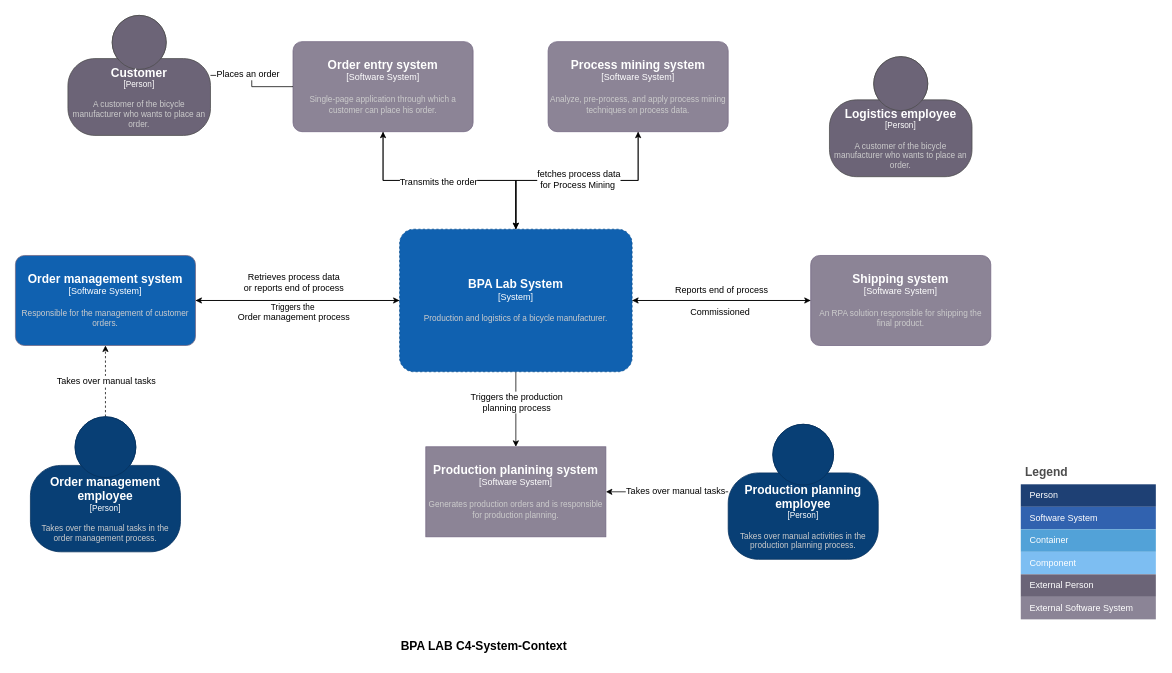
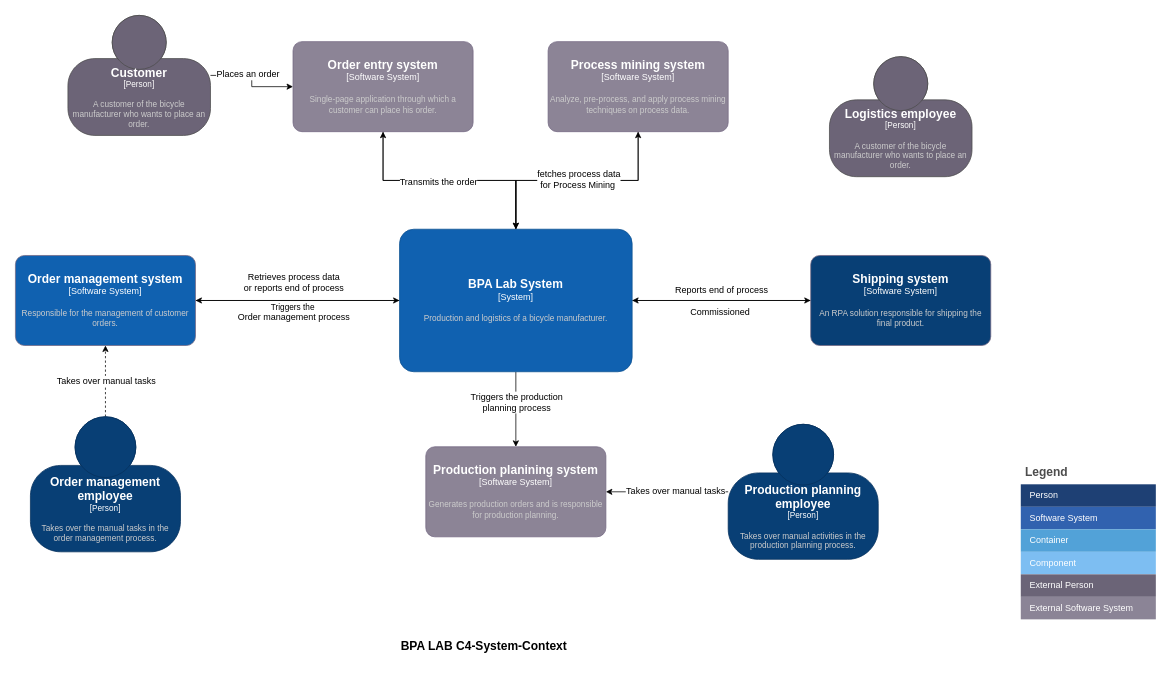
  <mxCell id="0" />
  <mxCell id="1" parent="0" />
  <mxCell id="2" value="Legend" style="shape=table;startSize=30;container=1;collapsible=0;childLayout=tableLayout;fontSize=16;align=left;verticalAlign=top;fillColor=none;strokeColor=none;fontColor=#4D4D4D;fontStyle=1;spacingLeft=6;spacing=0;resizable=0;" parent="1" vertex="1"><mxGeometry x="1360" y="615" width="180" height="210.0" as="geometry" /></mxCell>
  <mxCell id="3" value="" style="shape=tableRow;horizontal=0;startSize=0;swimlaneHead=0;swimlaneBody=0;strokeColor=inherit;top=0;left=0;bottom=0;right=0;collapsible=0;dropTarget=0;fillColor=none;points=[[0,0.5],[1,0.5]];portConstraint=eastwest;fontSize=12;" parent="2" vertex="1"><mxGeometry y="30" width="180" height="30" as="geometry" /></mxCell>
  <mxCell id="4" value="Person" style="shape=partialRectangle;html=1;whiteSpace=wrap;connectable=0;strokeColor=inherit;overflow=hidden;fillColor=#1E4074;top=0;left=0;bottom=0;right=0;pointerEvents=1;fontSize=12;align=left;fontColor=#FFFFFF;gradientColor=none;spacingLeft=10;spacingRight=4;" parent="3" vertex="1"><mxGeometry width="180" height="30" as="geometry"><mxRectangle width="180" height="30" as="alternateBounds" /></mxGeometry></mxCell>
  <mxCell id="5" value="" style="shape=tableRow;horizontal=0;startSize=0;swimlaneHead=0;swimlaneBody=0;strokeColor=inherit;top=0;left=0;bottom=0;right=0;collapsible=0;dropTarget=0;fillColor=none;points=[[0,0.5],[1,0.5]];portConstraint=eastwest;fontSize=12;" parent="2" vertex="1"><mxGeometry y="60" width="180" height="30" as="geometry" /></mxCell>
  <mxCell id="6" value="Software System" style="shape=partialRectangle;html=1;whiteSpace=wrap;connectable=0;strokeColor=inherit;overflow=hidden;fillColor=#3162AF;top=0;left=0;bottom=0;right=0;pointerEvents=1;fontSize=12;align=left;fontColor=#FFFFFF;gradientColor=none;spacingLeft=10;spacingRight=4;" parent="5" vertex="1"><mxGeometry width="180" height="30" as="geometry"><mxRectangle width="180" height="30" as="alternateBounds" /></mxGeometry></mxCell>
  <mxCell id="7" value="" style="shape=tableRow;horizontal=0;startSize=0;swimlaneHead=0;swimlaneBody=0;strokeColor=inherit;top=0;left=0;bottom=0;right=0;collapsible=0;dropTarget=0;fillColor=none;points=[[0,0.5],[1,0.5]];portConstraint=eastwest;fontSize=12;" parent="2" vertex="1"><mxGeometry y="90" width="180" height="30" as="geometry" /></mxCell>
  <mxCell id="8" value="Container" style="shape=partialRectangle;html=1;whiteSpace=wrap;connectable=0;strokeColor=inherit;overflow=hidden;fillColor=#52a2d8;top=0;left=0;bottom=0;right=0;pointerEvents=1;fontSize=12;align=left;fontColor=#FFFFFF;gradientColor=none;spacingLeft=10;spacingRight=4;" parent="7" vertex="1"><mxGeometry width="180" height="30" as="geometry"><mxRectangle width="180" height="30" as="alternateBounds" /></mxGeometry></mxCell>
  <mxCell id="9" value="" style="shape=tableRow;horizontal=0;startSize=0;swimlaneHead=0;swimlaneBody=0;strokeColor=inherit;top=0;left=0;bottom=0;right=0;collapsible=0;dropTarget=0;fillColor=none;points=[[0,0.5],[1,0.5]];portConstraint=eastwest;fontSize=12;" parent="2" vertex="1"><mxGeometry y="120" width="180" height="30" as="geometry" /></mxCell>
  <mxCell id="10" value="Component" style="shape=partialRectangle;html=1;whiteSpace=wrap;connectable=0;strokeColor=inherit;overflow=hidden;fillColor=#7dbef2;top=0;left=0;bottom=0;right=0;pointerEvents=1;fontSize=12;align=left;fontColor=#FFFFFF;gradientColor=none;spacingLeft=10;spacingRight=4;" parent="9" vertex="1"><mxGeometry width="180" height="30" as="geometry"><mxRectangle width="180" height="30" as="alternateBounds" /></mxGeometry></mxCell>
  <mxCell id="11" value="" style="shape=tableRow;horizontal=0;startSize=0;swimlaneHead=0;swimlaneBody=0;strokeColor=inherit;top=0;left=0;bottom=0;right=0;collapsible=0;dropTarget=0;fillColor=none;points=[[0,0.5],[1,0.5]];portConstraint=eastwest;fontSize=12;" parent="2" vertex="1"><mxGeometry y="150" width="180" height="30" as="geometry" /></mxCell>
  <mxCell id="12" value="External Person" style="shape=partialRectangle;html=1;whiteSpace=wrap;connectable=0;strokeColor=inherit;overflow=hidden;fillColor=#6b6477;top=0;left=0;bottom=0;right=0;pointerEvents=1;fontSize=12;align=left;fontColor=#FFFFFF;gradientColor=none;spacingLeft=10;spacingRight=4;" parent="11" vertex="1"><mxGeometry width="180" height="30" as="geometry"><mxRectangle width="180" height="30" as="alternateBounds" /></mxGeometry></mxCell>
  <mxCell id="13" value="" style="shape=tableRow;horizontal=0;startSize=0;swimlaneHead=0;swimlaneBody=0;strokeColor=inherit;top=0;left=0;bottom=0;right=0;collapsible=0;dropTarget=0;fillColor=none;points=[[0,0.5],[1,0.5]];portConstraint=eastwest;fontSize=12;" parent="2" vertex="1"><mxGeometry y="180" width="180" height="30" as="geometry" /></mxCell>
  <mxCell id="14" value="External Software System" style="shape=partialRectangle;html=1;whiteSpace=wrap;connectable=0;strokeColor=inherit;overflow=hidden;fillColor=#8b8496;top=0;left=0;bottom=0;right=0;pointerEvents=1;fontSize=12;align=left;fontColor=#FFFFFF;gradientColor=none;spacingLeft=10;spacingRight=4;" parent="13" vertex="1"><mxGeometry width="180" height="30" as="geometry"><mxRectangle width="180" height="30" as="alternateBounds" /></mxGeometry></mxCell>
  <mxCell id="15" style="edgeStyle=orthogonalEdgeStyle;rounded=0;orthogonalLoop=1;jettySize=auto;html=1;" edge="1" parent="1" source="21" target="24"><mxGeometry relative="1" as="geometry" /></mxCell>
  <mxCell id="16" style="edgeStyle=orthogonalEdgeStyle;rounded=0;orthogonalLoop=1;jettySize=auto;html=1;" edge="1" parent="1" source="21" target="27"><mxGeometry relative="1" as="geometry" /></mxCell>
  <mxCell id="17" style="edgeStyle=orthogonalEdgeStyle;rounded=0;orthogonalLoop=1;jettySize=auto;html=1;" edge="1" parent="1" source="21" target="45"><mxGeometry relative="1" as="geometry" /></mxCell>
  <mxCell id="18" style="edgeStyle=orthogonalEdgeStyle;rounded=0;orthogonalLoop=1;jettySize=auto;html=1;" edge="1" parent="1" source="21" target="35"><mxGeometry relative="1" as="geometry" /></mxCell>
  <mxCell id="19" value="&lt;font style=&quot;font-size: 12px;&quot;&gt;Triggers the production&lt;br style=&quot;box-sizing: content-box; -webkit-font-smoothing: antialiased; font-family: Helvetica, &amp;quot;VP Default&amp;quot;;&quot;&gt;&lt;span style=&quot;font-family: Helvetica, &amp;quot;VP Default&amp;quot;;&quot;&gt;planning process&lt;/span&gt;&lt;/font&gt;" style="edgeLabel;html=1;align=center;verticalAlign=middle;resizable=0;points=[];" vertex="1" connectable="0" parent="18"><mxGeometry x="-0.197" y="-3" relative="1" as="geometry"><mxPoint x="3" as="offset" /></mxGeometry></mxCell>
  <mxCell id="20" style="edgeStyle=orthogonalEdgeStyle;rounded=0;orthogonalLoop=1;jettySize=auto;html=1;entryX=1;entryY=0.5;entryDx=0;entryDy=0;entryPerimeter=0;" edge="1" parent="1" source="21" target="34"><mxGeometry relative="1" as="geometry" /></mxCell>
- <mxCell id="21" value="&lt;font style=&quot;font-size: 16px&quot;&gt;&lt;b&gt;BPA Lab System&lt;/b&gt;&lt;/font&gt;&lt;div&gt;[System]&lt;/div&gt;&lt;br&gt;&lt;div&gt;&lt;font style=&quot;font-size: 11px&quot;&gt;&lt;font color=&quot;#cccccc&quot;&gt;Production and logistics of a bicycle manufacturer.&lt;/font&gt;&lt;/div&gt;" style="rounded=1;whiteSpace=wrap;html=1;labelBackgroundColor=none;fillColor=#1061B0;fontColor=#ffffff;align=center;arcSize=10;strokeColor=#0D5091;metaEdit=1;resizable=1;points=[[0.25,0,0],[0.5,0,0],[0.75,0,0],[1,0.25,0],[1,0.5,0],[1,0.75,0],[0.75,1,0],[0.5,1,0],[0.25,1,0],[0,0.75,0],[0,0.5,0],[0,0.25,0]];editable=1;movable=1;rotatable=1;deletable=1;locked=0;connectable=1;dashed=1;" parent="1" vertex="1"><mxGeometry x="532" y="305" width="310" height="190" as="geometry" /></mxCell>
+ <mxCell id="21" value="&lt;font style=&quot;font-size: 16px&quot;&gt;&lt;b&gt;BPA Lab System&lt;/b&gt;&lt;/font&gt;&lt;div&gt;[System]&lt;/div&gt;&lt;br&gt;&lt;div&gt;&lt;font style=&quot;font-size: 11px&quot;&gt;&lt;font color=&quot;#cccccc&quot;&gt;Production and logistics of a bicycle manufacturer.&lt;/font&gt;&lt;/div&gt;" style="rounded=1;whiteSpace=wrap;html=1;labelBackgroundColor=none;fillColor=#1061B0;fontColor=#ffffff;align=center;arcSize=10;strokeColor=#0D5091;metaEdit=1;resizable=1;points=[[0.25,0,0],[0.5,0,0],[0.75,0,0],[1,0.25,0],[1,0.5,0],[1,0.75,0],[0.75,1,0],[0.5,1,0],[0.25,1,0],[0,0.75,0],[0,0.5,0],[0,0.25,0]];editable=1;movable=1;rotatable=1;deletable=1;locked=0;connectable=1;" parent="1" vertex="1"><mxGeometry x="532" y="305" width="310" height="190" as="geometry" /></mxCell>
  <mxCell id="22" style="edgeStyle=orthogonalEdgeStyle;rounded=0;orthogonalLoop=1;jettySize=auto;html=1;" edge="1" parent="1" source="24" target="21"><mxGeometry relative="1" as="geometry" /></mxCell>
  <mxCell id="23" value="&lt;font style=&quot;font-size: 12px;&quot;&gt;Transmits the order&lt;/font&gt;" style="edgeLabel;html=1;align=center;verticalAlign=middle;resizable=0;points=[];" vertex="1" connectable="0" parent="22"><mxGeometry x="-0.103" y="-2" relative="1" as="geometry"><mxPoint as="offset" /></mxGeometry></mxCell>
  <mxCell id="24" value="&lt;font style=&quot;font-size: 16px&quot;&gt;&lt;b&gt;Order entry system&lt;/b&gt;&lt;/font&gt;&lt;div&gt;[Software System]&lt;/div&gt;&lt;br&gt;&lt;div&gt;&lt;font style=&quot;font-size: 11px&quot;&gt;&lt;font color=&quot;#cccccc&quot;&gt;Single-page application through which a customer can place his order.&lt;/font&gt;&lt;/div&gt;" style="rounded=1;whiteSpace=wrap;html=1;labelBackgroundColor=none;fillColor=#8C8496;fontColor=#ffffff;align=center;arcSize=10;strokeColor=#736782;metaEdit=1;resizable=0;points=[[0.25,0,0],[0.5,0,0],[0.75,0,0],[1,0.25,0],[1,0.5,0],[1,0.75,0],[0.75,1,0],[0.5,1,0],[0.25,1,0],[0,0.75,0],[0,0.5,0],[0,0.25,0]];" parent="1" vertex="1"><mxGeometry x="390" y="55" width="240" height="120" as="geometry" /></mxCell>
  <mxCell id="25" style="edgeStyle=orthogonalEdgeStyle;rounded=0;orthogonalLoop=1;jettySize=auto;html=1;entryX=0.5;entryY=0;entryDx=0;entryDy=0;entryPerimeter=0;" edge="1" parent="1" source="27" target="21"><mxGeometry relative="1" as="geometry" /></mxCell>
  <mxCell id="26" value="&lt;font style=&quot;font-size: 12px;&quot;&gt;fetches process data&lt;br style=&quot;box-sizing: content-box; -webkit-font-smoothing: antialiased; font-family: Helvetica, &amp;quot;VP Default&amp;quot;;&quot;&gt;&lt;span style=&quot;font-family: Helvetica, &amp;quot;VP Default&amp;quot;;&quot;&gt;for Process Mining&amp;nbsp;&lt;/span&gt;&lt;/font&gt;" style="edgeLabel;html=1;align=center;verticalAlign=middle;resizable=0;points=[];" vertex="1" connectable="0" parent="25"><mxGeometry x="-0.016" y="-2" relative="1" as="geometry"><mxPoint x="-1" as="offset" /></mxGeometry></mxCell>
  <mxCell id="27" value="&lt;font style=&quot;font-size: 16px&quot;&gt;&lt;b&gt;Process mining system&lt;/b&gt;&lt;/font&gt;&lt;div&gt;[Software System]&lt;/div&gt;&lt;br&gt;&lt;div&gt;&lt;font style=&quot;font-size: 11px&quot;&gt;&lt;font color=&quot;#cccccc&quot;&gt;Analyze, pre-process, and apply process mining techniques on process data.&lt;/font&gt;&lt;/div&gt;" style="rounded=1;whiteSpace=wrap;html=1;labelBackgroundColor=none;fillColor=#8C8496;fontColor=#ffffff;align=center;arcSize=10;strokeColor=#736782;metaEdit=1;resizable=0;points=[[0.25,0,0],[0.5,0,0],[0.75,0,0],[1,0.25,0],[1,0.5,0],[1,0.75,0],[0.75,1,0],[0.5,1,0],[0.25,1,0],[0,0.75,0],[0,0.5,0],[0,0.25,0]];" parent="1" vertex="1"><mxGeometry x="730" y="55" width="240" height="120" as="geometry" /></mxCell>
- <mxCell id="28" style="edgeStyle=orthogonalEdgeStyle;rounded=0;orthogonalLoop=1;jettySize=auto;html=1;entryX=0;entryY=0.5;entryDx=0;entryDy=0;entryPerimeter=0;endArrow=none;" edge="1" parent="1" source="30" target="24"><mxGeometry relative="1" as="geometry" /></mxCell>
+ <mxCell id="28" style="edgeStyle=orthogonalEdgeStyle;rounded=0;orthogonalLoop=1;jettySize=auto;html=1;entryX=0;entryY=0.5;entryDx=0;entryDy=0;entryPerimeter=0;" edge="1" parent="1" source="30" target="24"><mxGeometry relative="1" as="geometry" /></mxCell>
  <mxCell id="29" value="&lt;font style=&quot;font-size: 12px;&quot;&gt;Places an order&lt;/font&gt;" style="edgeLabel;html=1;align=center;verticalAlign=middle;resizable=0;points=[];" vertex="1" connectable="0" parent="28"><mxGeometry x="-0.213" y="2" relative="1" as="geometry"><mxPoint as="offset" /></mxGeometry></mxCell>
  <mxCell id="30" value="&lt;font style=&quot;font-size: 16px&quot;&gt;&lt;b&gt;Customer&lt;/b&gt;&lt;/font&gt;&lt;div&gt;[Person]&lt;/div&gt;&lt;br&gt;&lt;div&gt;&lt;font style=&quot;font-size: 11px&quot;&gt;&lt;font color=&quot;#cccccc&quot;&gt;A customer of the bicycle manufacturer who wants to place an order.&lt;/font&gt;&lt;/div&gt;" style="html=1;fontSize=11;dashed=0;whiteSpace=wrap;fillColor=#6C6477;strokeColor=#4D4D4D;fontColor=#ffffff;shape=mxgraph.c4.person2;align=center;metaEdit=1;points=[[0.5,0,0],[1,0.5,0],[1,0.75,0],[0.75,1,0],[0.5,1,0],[0.25,1,0],[0,0.75,0],[0,0.5,0]];resizable=1;editable=1;movable=1;rotatable=1;deletable=1;locked=0;connectable=1;" parent="1" vertex="1"><mxGeometry x="90" y="20" width="190" height="160" as="geometry" /></mxCell>
  <mxCell id="31" style="edgeStyle=orthogonalEdgeStyle;rounded=0;orthogonalLoop=1;jettySize=auto;html=1;" edge="1" parent="1" source="34" target="21"><mxGeometry relative="1" as="geometry" /></mxCell>
  <mxCell id="32" value="&lt;div style=&quot;box-sizing: content-box; -webkit-font-smoothing: antialiased; font-family: Helvetica, &amp;quot;VP Default&amp;quot;; font-size: 12px;&quot;&gt;&lt;font style=&quot;font-size: 12px;&quot;&gt;Retrieves process data&lt;/font&gt;&lt;/div&gt;&lt;div style=&quot;box-sizing: content-box; -webkit-font-smoothing: antialiased; font-family: Helvetica, &amp;quot;VP Default&amp;quot;; font-size: 12px;&quot;&gt;&lt;font style=&quot;font-size: 12px;&quot;&gt;or reports end of process&lt;/font&gt;&lt;/div&gt;" style="edgeLabel;html=1;align=center;verticalAlign=middle;resizable=0;points=[];" vertex="1" connectable="0" parent="31"><mxGeometry x="-0.072" y="1" relative="1" as="geometry"><mxPoint x="4" y="-24" as="offset" /></mxGeometry></mxCell>
  <mxCell id="33" value="&lt;div style=&quot;box-sizing: content-box; -webkit-font-smoothing: antialiased; font-family: Helvetica, &amp;quot;VP Default&amp;quot;;&quot;&gt;Triggers the&amp;nbsp;&lt;/div&gt;&lt;div style=&quot;box-sizing: content-box; -webkit-font-smoothing: antialiased; font-family: Helvetica, &amp;quot;VP Default&amp;quot;; font-size: 12px;&quot;&gt;Order management process&lt;/div&gt;" style="edgeLabel;html=1;align=center;verticalAlign=middle;resizable=0;points=[];" vertex="1" connectable="0" parent="31"><mxGeometry x="0.015" relative="1" as="geometry"><mxPoint x="-8" y="15" as="offset" /></mxGeometry></mxCell>
  <mxCell id="34" value="&lt;font style=&quot;font-size: 16px&quot;&gt;&lt;b&gt;Order management system&lt;/b&gt;&lt;/font&gt;&lt;div&gt;[Software System]&lt;/div&gt;&lt;br&gt;&lt;div&gt;&lt;font style=&quot;font-size: 11px&quot;&gt;&lt;font color=&quot;#cccccc&quot;&gt;Responsible for the management of customer orders.&lt;/font&gt;&lt;/div&gt;" style="rounded=1;whiteSpace=wrap;html=1;labelBackgroundColor=none;fillColor=#1061b0;fontColor=#ffffff;align=center;arcSize=10;strokeColor=#736782;metaEdit=1;resizable=0;points=[[0.25,0,0],[0.5,0,0],[0.75,0,0],[1,0.25,0],[1,0.5,0],[1,0.75,0],[0.75,1,0],[0.5,1,0],[0.25,1,0],[0,0.75,0],[0,0.5,0],[0,0.25,0]];" parent="1" vertex="1"><mxGeometry x="20" y="340" width="240" height="120" as="geometry" /></mxCell>
- <mxCell id="35" value="&lt;font style=&quot;font-size: 16px&quot;&gt;&lt;b&gt;Production planining system&lt;/b&gt;&lt;/font&gt;&lt;div&gt;[Software System]&lt;/div&gt;&lt;br&gt;&lt;div&gt;&lt;font style=&quot;font-size: 11px&quot;&gt;&lt;font color=&quot;#cccccc&quot;&gt;Generates production orders and is responsible for production planning.&lt;/font&gt;&lt;/div&gt;" style="whiteSpace=wrap;html=1;labelBackgroundColor=none;fillColor=#8C8496;fontColor=#ffffff;align=center;arcSize=10;strokeColor=#736782;metaEdit=1;resizable=0;points=[[0.25,0,0],[0.5,0,0],[0.75,0,0],[1,0.25,0],[1,0.5,0],[1,0.75,0],[0.75,1,0],[0.5,1,0],[0.25,1,0],[0,0.75,0],[0,0.5,0],[0,0.25,0]];rounded=0;" vertex="1" parent="1"><mxGeometry x="567" y="595" width="240" height="120" as="geometry" /></mxCell>
+ <mxCell id="35" value="&lt;font style=&quot;font-size: 16px&quot;&gt;&lt;b&gt;Production planining system&lt;/b&gt;&lt;/font&gt;&lt;div&gt;[Software System]&lt;/div&gt;&lt;br&gt;&lt;div&gt;&lt;font style=&quot;font-size: 11px&quot;&gt;&lt;font color=&quot;#cccccc&quot;&gt;Generates production orders and is responsible for production planning.&lt;/font&gt;&lt;/div&gt;" style="rounded=1;whiteSpace=wrap;html=1;labelBackgroundColor=none;fillColor=#8C8496;fontColor=#ffffff;align=center;arcSize=10;strokeColor=#736782;metaEdit=1;resizable=0;points=[[0.25,0,0],[0.5,0,0],[0.75,0,0],[1,0.25,0],[1,0.5,0],[1,0.75,0],[0.75,1,0],[0.5,1,0],[0.25,1,0],[0,0.75,0],[0,0.5,0],[0,0.25,0]];" vertex="1" parent="1"><mxGeometry x="567" y="595" width="240" height="120" as="geometry" /></mxCell>
  <mxCell id="36" style="edgeStyle=orthogonalEdgeStyle;rounded=0;orthogonalLoop=1;jettySize=auto;html=1;entryX=0.5;entryY=1;entryDx=0;entryDy=0;entryPerimeter=0;dashed=1;" edge="1" parent="1" source="38" target="34"><mxGeometry relative="1" as="geometry" /></mxCell>
  <mxCell id="37" value="&lt;font style=&quot;font-size: 12px;&quot;&gt;Takes over manual tasks&lt;/font&gt;" style="edgeLabel;html=1;align=center;verticalAlign=middle;resizable=0;points=[];" vertex="1" connectable="0" parent="36"><mxGeometry x="0.003" relative="1" as="geometry"><mxPoint as="offset" /></mxGeometry></mxCell>
  <mxCell id="38" value="&lt;font style=&quot;font-size: 16px&quot;&gt;&lt;b&gt;Order management employee&lt;/b&gt;&lt;/font&gt;&lt;div&gt;[Person]&lt;/div&gt;&lt;br&gt;&lt;div&gt;&lt;font style=&quot;font-size: 11px&quot;&gt;&lt;font color=&quot;#cccccc&quot;&gt;Takes over the manual tasks in the order management process.&lt;/font&gt;&lt;/div&gt;" style="html=1;fontSize=11;dashed=0;whiteSpace=wrap;fillColor=#083F75;strokeColor=#06315C;fontColor=#ffffff;shape=mxgraph.c4.person2;align=center;metaEdit=1;points=[[0.5,0,0],[1,0.5,0],[1,0.75,0],[0.75,1,0],[0.5,1,0],[0.25,1,0],[0,0.75,0],[0,0.5,0]];resizable=0;" vertex="1" parent="1"><mxGeometry x="40" y="555" width="200" height="180" as="geometry" /></mxCell>
  <mxCell id="39" style="edgeStyle=orthogonalEdgeStyle;rounded=0;orthogonalLoop=1;jettySize=auto;html=1;" edge="1" parent="1" source="41" target="35"><mxGeometry relative="1" as="geometry" /></mxCell>
  <mxCell id="40" value="&lt;font style=&quot;font-size: 12px;&quot;&gt;Takes over manual tasks&lt;/font&gt;" style="edgeLabel;html=1;align=center;verticalAlign=middle;resizable=0;points=[];" vertex="1" connectable="0" parent="39"><mxGeometry x="-0.134" y="-2" relative="1" as="geometry"><mxPoint as="offset" /></mxGeometry></mxCell>
  <mxCell id="41" value="&lt;font style=&quot;font-size: 16px&quot;&gt;&lt;b&gt;Production planning employee&lt;/b&gt;&lt;/font&gt;&lt;div&gt;[Person]&lt;/div&gt;&lt;br&gt;&lt;div&gt;&lt;font style=&quot;font-size: 11px&quot;&gt;&lt;font color=&quot;#cccccc&quot;&gt;Takes over manual activities in the production planning process.&lt;/font&gt;&lt;/div&gt;" style="html=1;fontSize=11;dashed=0;whiteSpace=wrap;fillColor=#083F75;strokeColor=#06315C;fontColor=#ffffff;shape=mxgraph.c4.person2;align=center;metaEdit=1;points=[[0.5,0,0],[1,0.5,0],[1,0.75,0],[0.75,1,0],[0.5,1,0],[0.25,1,0],[0,0.75,0],[0,0.5,0]];resizable=0;" vertex="1" parent="1"><mxGeometry x="970" y="565" width="200" height="180" as="geometry" /></mxCell>
  <mxCell id="42" style="edgeStyle=orthogonalEdgeStyle;rounded=0;orthogonalLoop=1;jettySize=auto;html=1;entryX=1;entryY=0.5;entryDx=0;entryDy=0;entryPerimeter=0;" edge="1" parent="1" source="45" target="21"><mxGeometry relative="1" as="geometry" /></mxCell>
  <mxCell id="43" value="&lt;font style=&quot;font-size: 12px;&quot;&gt;Reports end of process&lt;/font&gt;" style="edgeLabel;html=1;align=center;verticalAlign=middle;resizable=0;points=[];" vertex="1" connectable="0" parent="42"><mxGeometry x="0.114" y="-2" relative="1" as="geometry"><mxPoint x="13" y="-13" as="offset" /></mxGeometry></mxCell>
  <mxCell id="44" value="&lt;font style=&quot;font-size: 12px;&quot;&gt;Commissioned&lt;/font&gt;" style="edgeLabel;html=1;align=center;verticalAlign=middle;resizable=0;points=[];" vertex="1" connectable="0" parent="42"><mxGeometry x="0.025" y="-2" relative="1" as="geometry"><mxPoint y="17" as="offset" /></mxGeometry></mxCell>
- <mxCell id="45" value="&lt;font style=&quot;font-size: 16px&quot;&gt;&lt;b&gt;Shipping system&lt;/b&gt;&lt;/font&gt;&lt;div&gt;[Software System]&lt;/div&gt;&lt;br&gt;&lt;div&gt;&lt;font style=&quot;font-size: 11px&quot;&gt;&lt;font color=&quot;#cccccc&quot;&gt; An RPA solution responsible for shipping the final product.&lt;/font&gt;&lt;/div&gt;" style="rounded=1;whiteSpace=wrap;html=1;labelBackgroundColor=none;fillColor=#8C8496;fontColor=#ffffff;align=center;arcSize=10;strokeColor=#736782;metaEdit=1;resizable=0;points=[[0.25,0,0],[0.5,0,0],[0.75,0,0],[1,0.25,0],[1,0.5,0],[1,0.75,0],[0.75,1,0],[0.5,1,0],[0.25,1,0],[0,0.75,0],[0,0.5,0],[0,0.25,0]];" vertex="1" parent="1"><mxGeometry x="1080" y="340" width="240" height="120" as="geometry" /></mxCell>
+ <mxCell id="45" value="&lt;font style=&quot;font-size: 16px&quot;&gt;&lt;b&gt;Shipping system&lt;/b&gt;&lt;/font&gt;&lt;div&gt;[Software System]&lt;/div&gt;&lt;br&gt;&lt;div&gt;&lt;font style=&quot;font-size: 11px&quot;&gt;&lt;font color=&quot;#cccccc&quot;&gt; An RPA solution responsible for shipping the final product.&lt;/font&gt;&lt;/div&gt;" style="rounded=1;whiteSpace=wrap;html=1;labelBackgroundColor=none;fillColor=#083f75;fontColor=#ffffff;align=center;arcSize=10;strokeColor=#736782;metaEdit=1;resizable=0;points=[[0.25,0,0],[0.5,0,0],[0.75,0,0],[1,0.25,0],[1,0.5,0],[1,0.75,0],[0.75,1,0],[0.5,1,0],[0.25,1,0],[0,0.75,0],[0,0.5,0],[0,0.25,0]];" vertex="1" parent="1"><mxGeometry x="1080" y="340" width="240" height="120" as="geometry" /></mxCell>
  <mxCell id="46" value="&lt;font style=&quot;font-size: 16px&quot;&gt;&lt;b&gt;Logistics employee&lt;/b&gt;&lt;/font&gt;&lt;div&gt;[Person]&lt;/div&gt;&lt;br&gt;&lt;div&gt;&lt;font style=&quot;font-size: 11px&quot;&gt;&lt;font color=&quot;#cccccc&quot;&gt;A customer of the bicycle manufacturer who wants to place an order.&lt;/font&gt;&lt;/div&gt;" style="html=1;fontSize=11;dashed=0;whiteSpace=wrap;fillColor=#6C6477;strokeColor=#4D4D4D;fontColor=#ffffff;shape=mxgraph.c4.person2;align=center;metaEdit=1;points=[[0.5,0,0],[1,0.5,0],[1,0.75,0],[0.75,1,0],[0.5,1,0],[0.25,1,0],[0,0.75,0],[0,0.5,0]];resizable=1;editable=1;movable=1;rotatable=1;deletable=1;locked=0;connectable=1;" vertex="1" parent="1"><mxGeometry x="1105" y="75" width="190" height="160" as="geometry" /></mxCell>
  <mxCell id="47" value="&lt;font style=&quot;font-size: 16px&quot;&gt;&lt;b&gt;&lt;div style=&quot;text-align: left&quot;&gt;BPA LAB C4-System-Context&lt;/div&gt;&lt;/b&gt;&lt;/font&gt;&lt;div style=&quot;text-align: left&quot;&gt;&lt;/div&gt;" style="text;html=1;strokeColor=none;fillColor=none;align=left;verticalAlign=top;whiteSpace=wrap;rounded=0;metaEdit=1;allowArrows=0;resizable=1;rotatable=0;connectable=0;recursiveResize=0;expand=0;pointerEvents=0;points=[[0.25,0,0],[0.5,0,0],[0.75,0,0],[1,0.25,0],[1,0.5,0],[1,0.75,0],[0.75,1,0],[0.5,1,0],[0.25,1,0],[0,0.75,0],[0,0.5,0],[0,0.25,0]];" vertex="1" parent="1"><mxGeometry x="532" y="845" width="230" height="30" as="geometry" /></mxCell>
